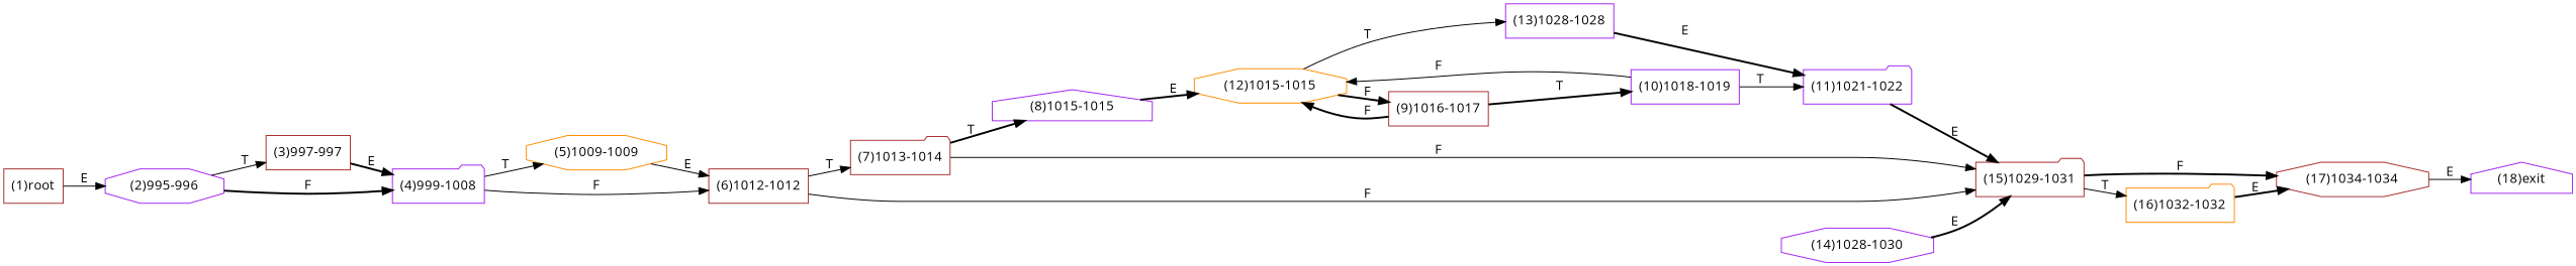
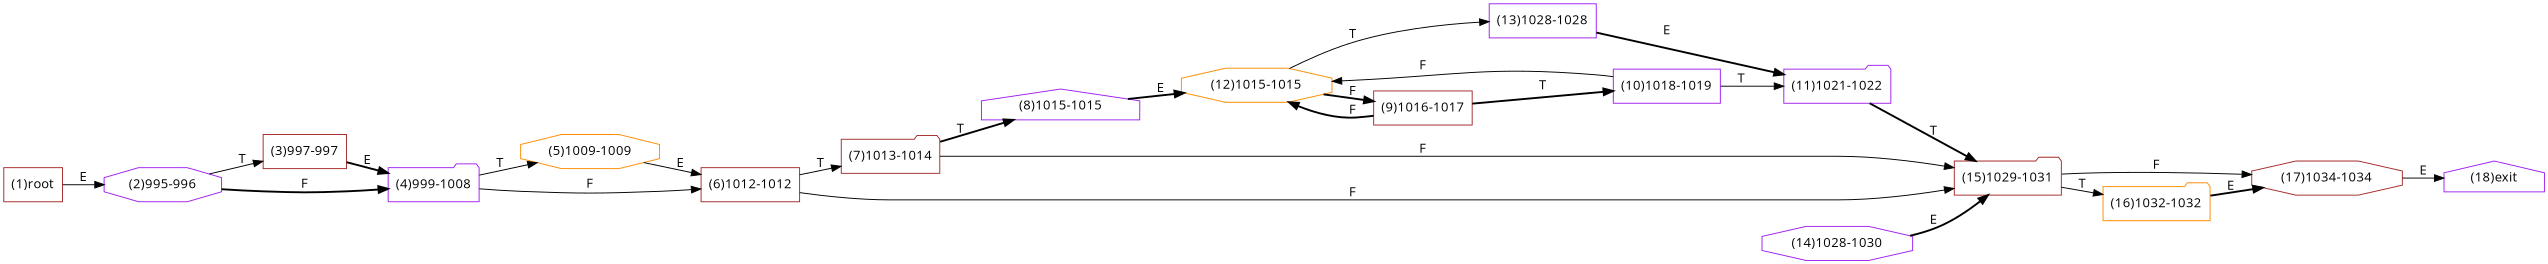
  digraph {
    fontname="Open Sans"
    rankdir=LR
    node [color=purple fontname="Open Sans" shape=box]
    edge [fontname="Open Sans" style=solid]
    n1 [color=brown label="(1)root"]
    n2 [label="(2)995-996" shape=octagon]
    n3 [color=brown label="(3)997-997"]
    n4 [label="(4)999-1008" shape=folder]
    n5 [color=darkorange label="(5)1009-1009" shape=octagon]
    n6 [color=brown label="(6)1012-1012"]
    n7 [color=brown label="(7)1013-1014" shape=folder]
    n8 [color=brown label="(15)1029-1031" shape=folder]
    n9 [label="(8)1015-1015" shape=house]
    n10 [color=brown label="(17)1034-1034" shape=octagon]
    n11 [color=darkorange label="(16)1032-1032" shape=folder]
    n12 [color=darkorange label="(12)1015-1015" shape=octagon]
    n13 [color=brown label="(9)1016-1017"]
    n14 [label="(13)1028-1028"]
    n15 [label="(10)1018-1019"]
    n16 [label="(11)1021-1022" shape=folder]
    n17 [label="(14)1028-1030" shape=octagon]
    n18 [label="(18)exit" shape=house]
    n1 -> n2 [label=E]
    n2 -> n3 [label=T]
    n2 -> n4 [label=F style=bold]
    n3 -> n4 [label=E style=bold]
    n4 -> n5 [label=T]
    n4 -> n6 [label=F]
    n5 -> n6 [label=E]
    n6 -> n7 [label=T]
    n6 -> n8 [label=F]
    n7 -> n8 [label=F]
    n7 -> n9 [label=T style=bold]
-   n8 -> n10 [label=F style=bold]
+   n8 -> n10 [label=F]
    n8 -> n11 [label=T]
    n9 -> n12 [label=E style=bold]
    n10 -> n18 [label=E]
    n11 -> n10 [label=E style=bold]
    n12 -> n13 [label=F style=bold]
    n12 -> n14 [label=T]
    n13 -> n12 [label=F style=bold]
    n13 -> n15 [label=T style=bold]
    n14 -> n16 [label=E style=bold]
    n15 -> n12 [label=F]
    n15 -> n16 [label=T]
-   n16 -> n8 [label=E style=bold]
+   n16 -> n8 [label=T style=bold]
    n17 -> n8 [label=E style=bold]
  }
